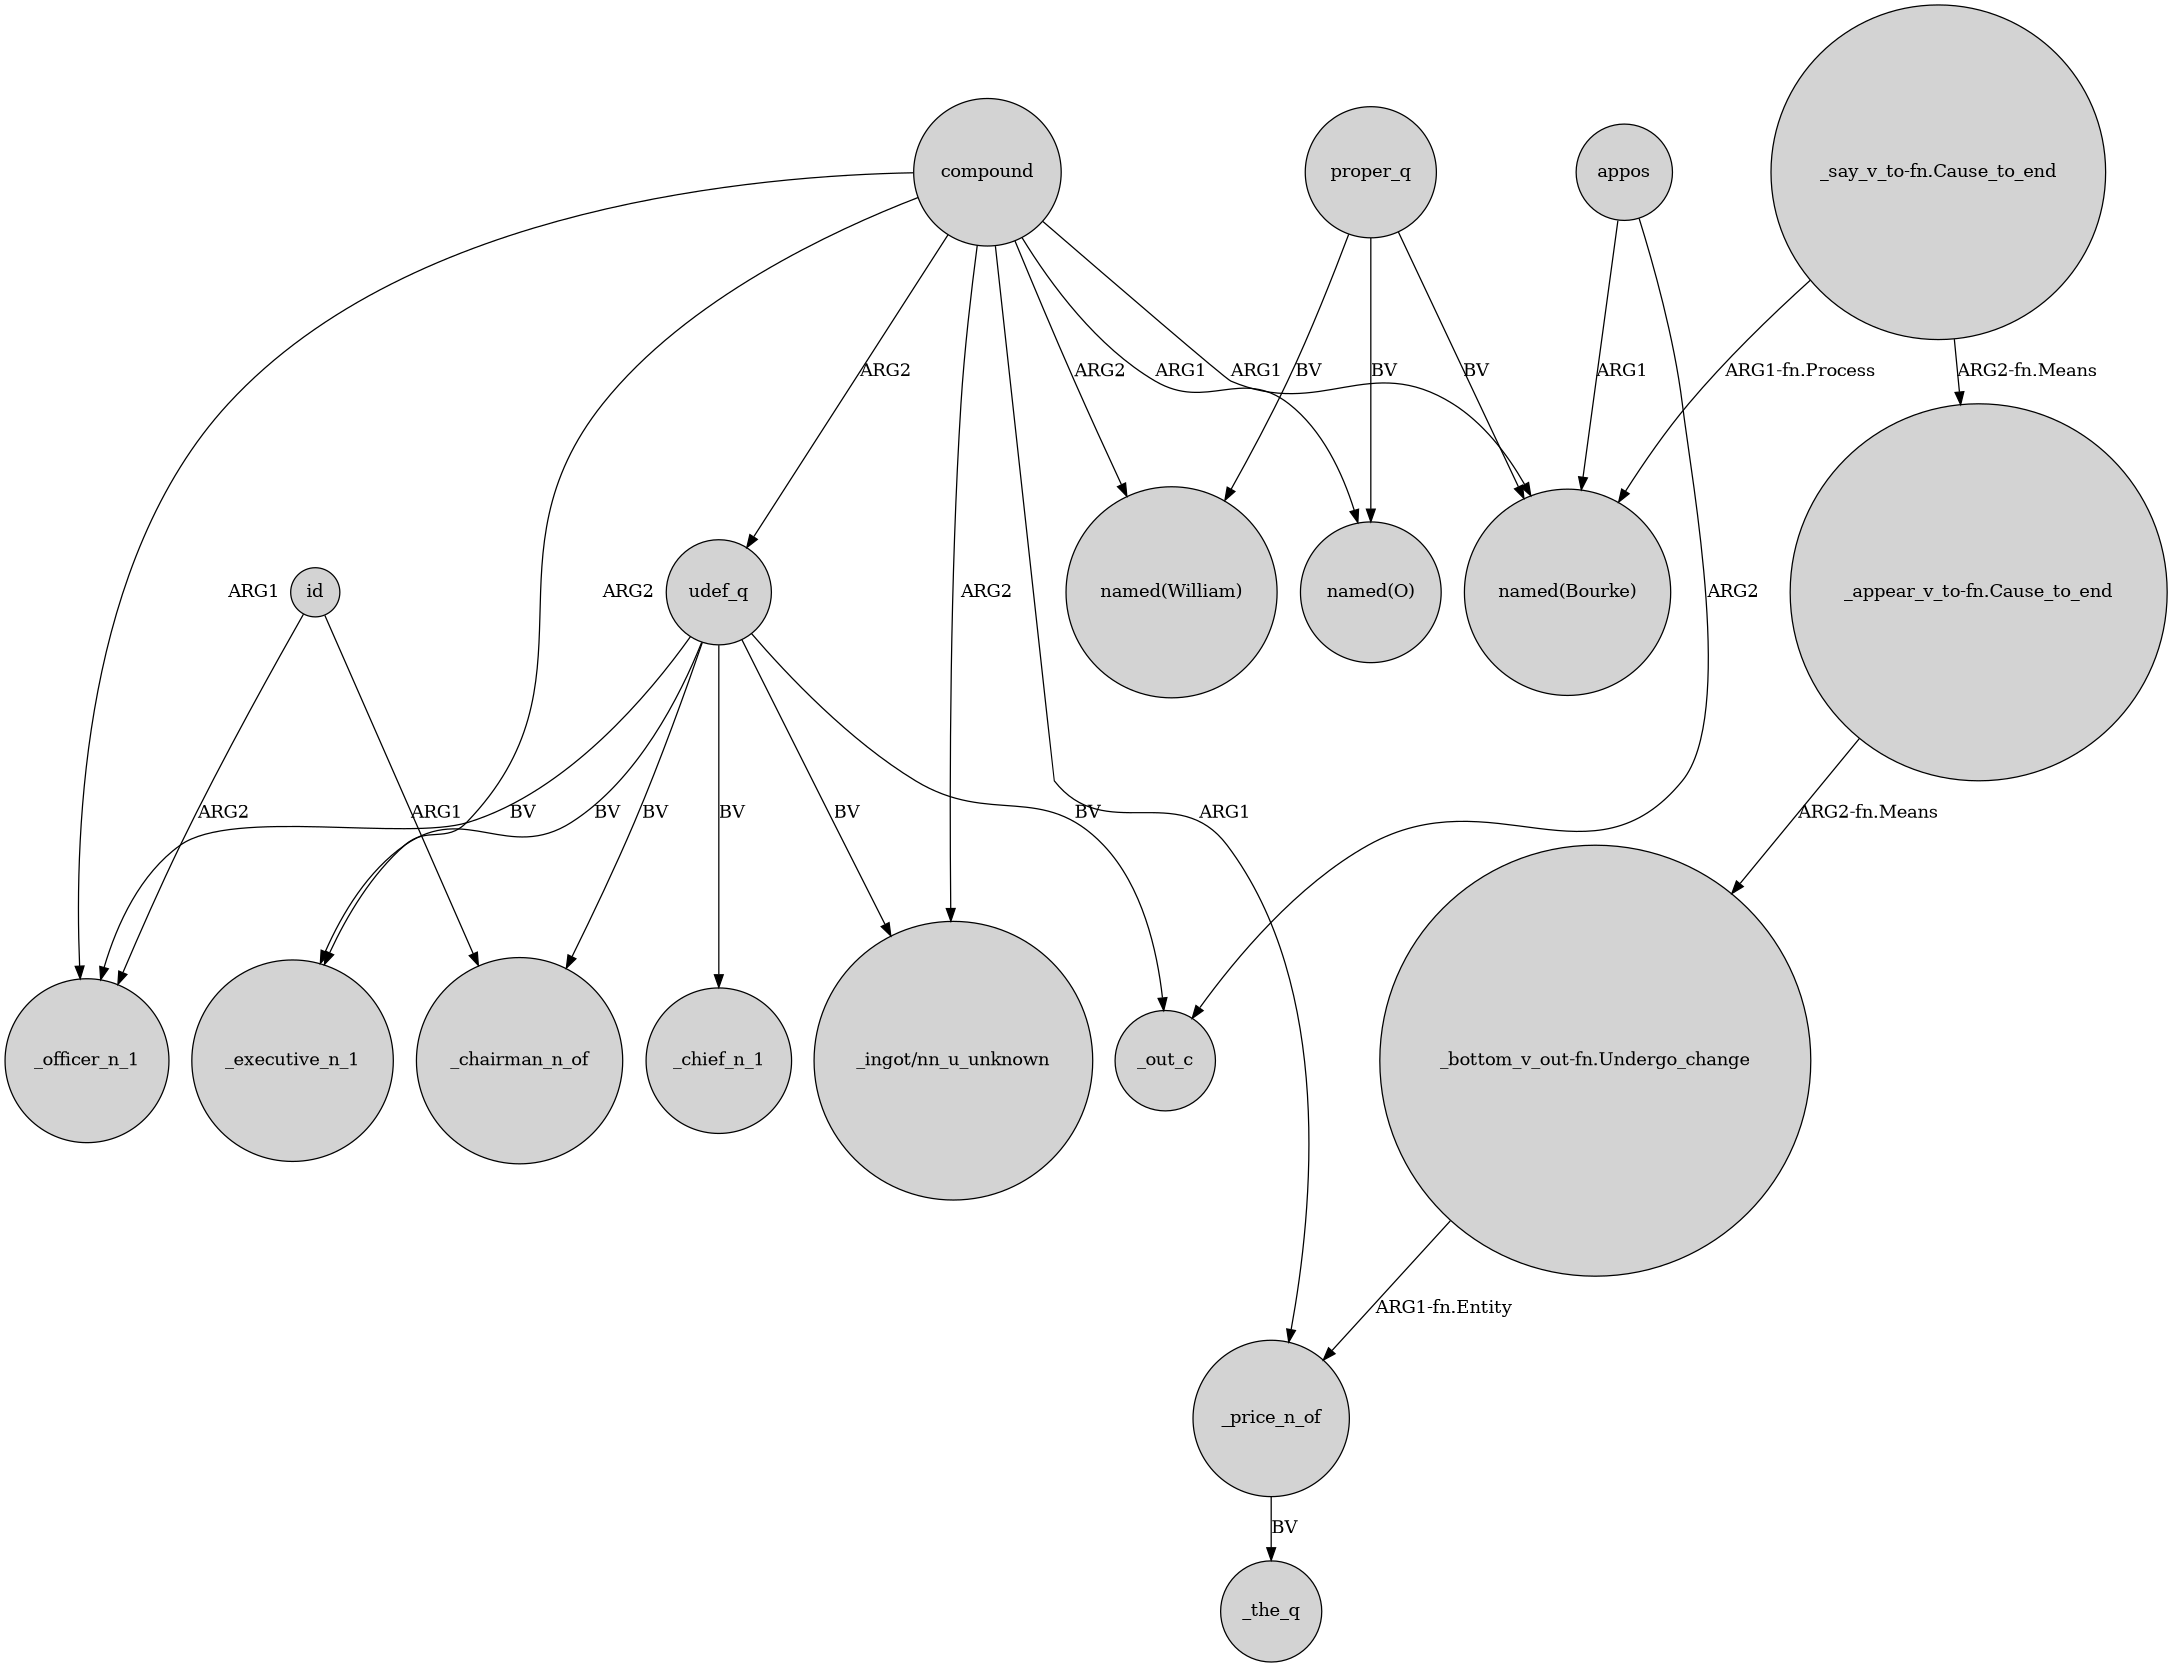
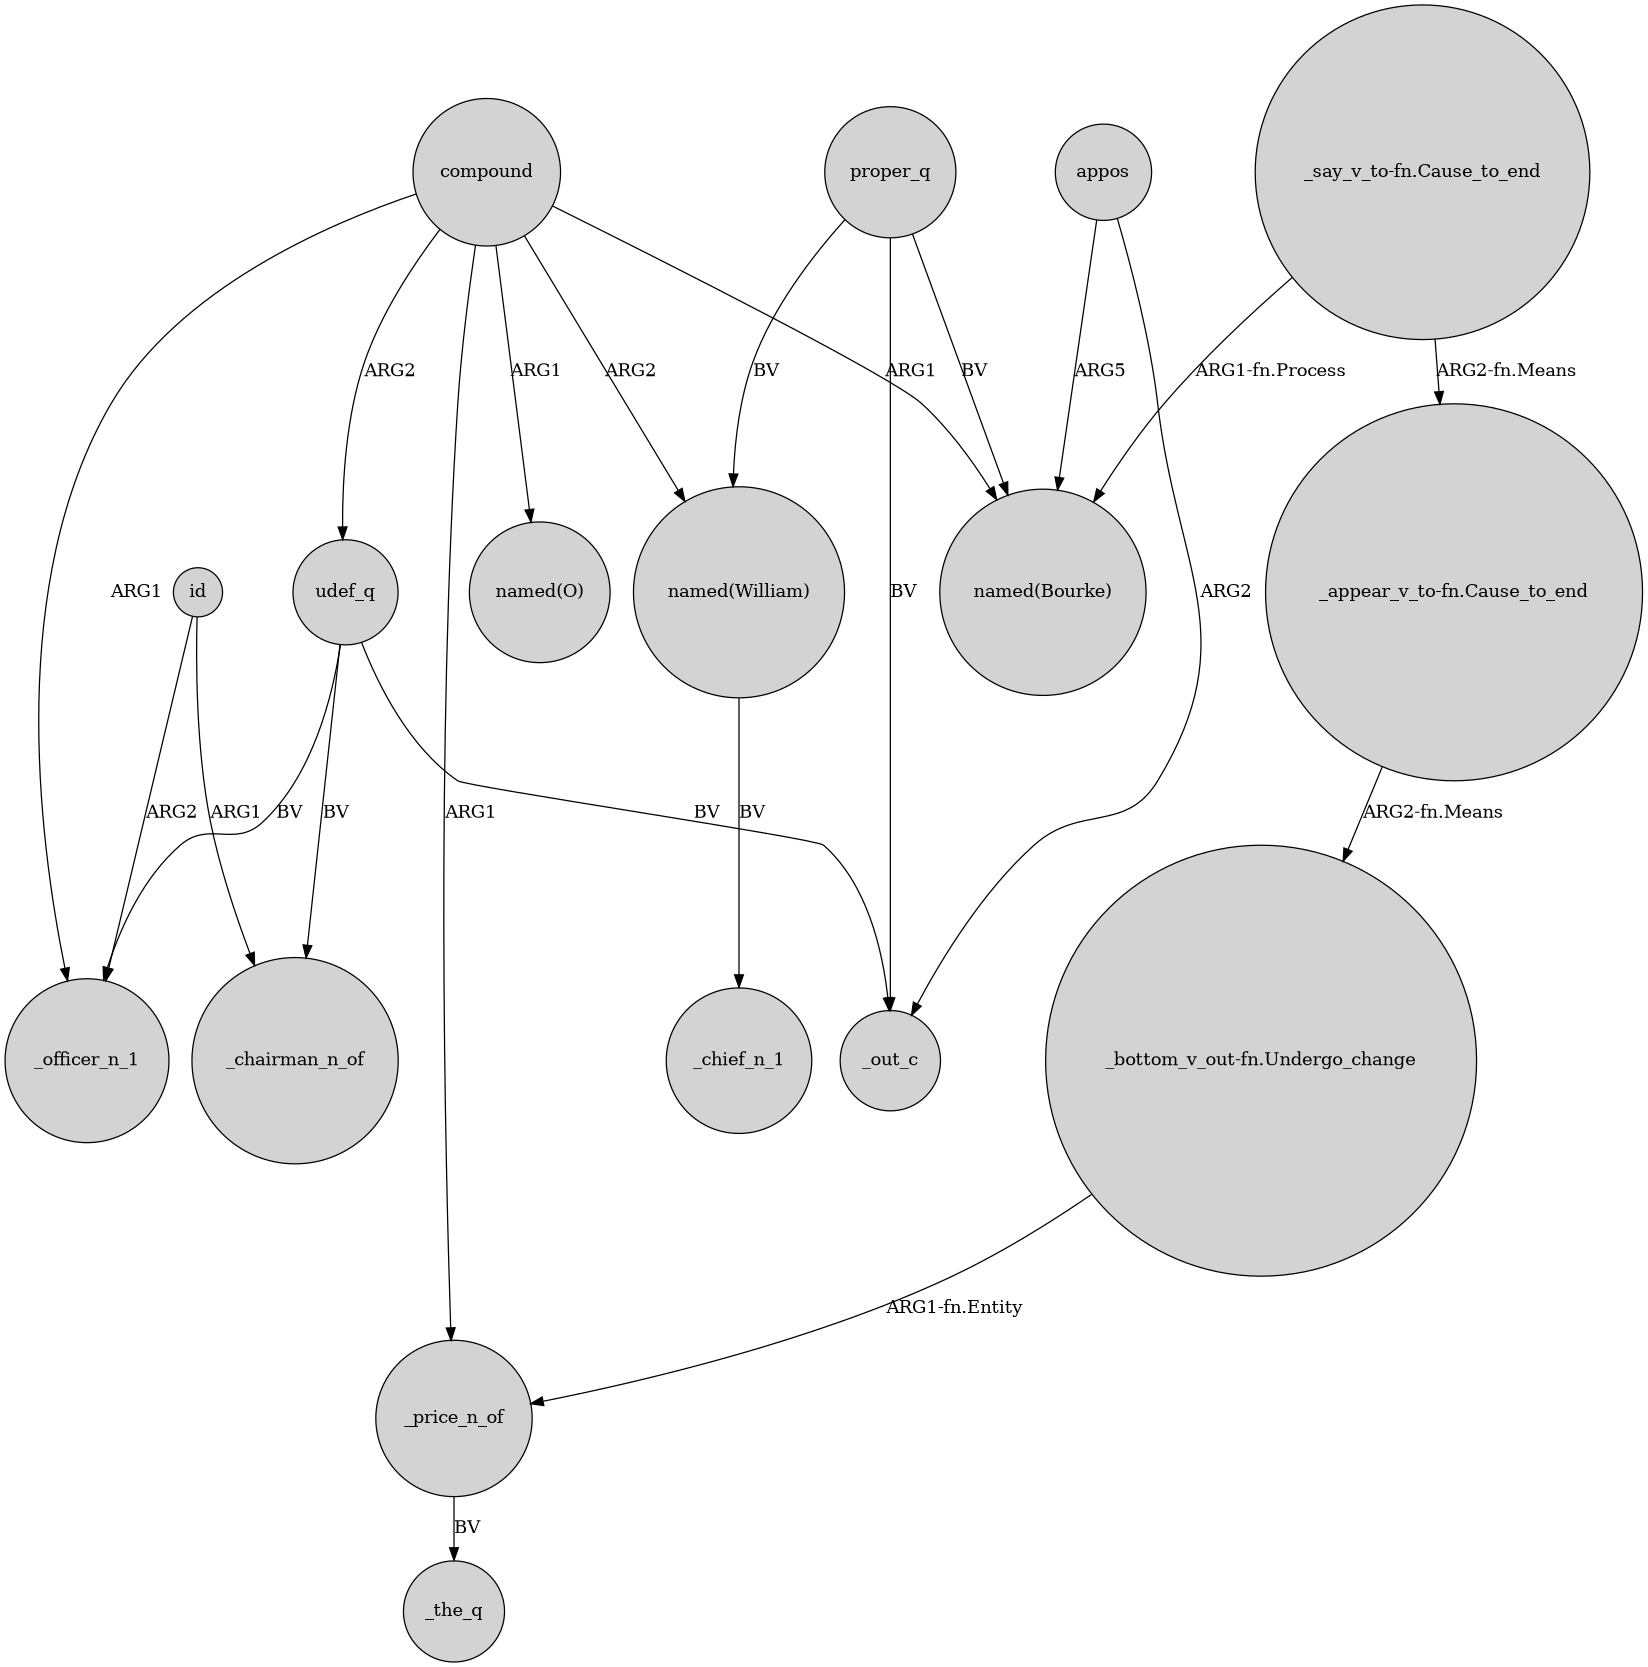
  digraph {
    node [shape=circle style=filled]
    id
    _chairman_n_of
    _officer_n_1
    compound
    "named(Bourke)"
    "named(William)"
    _price_n_of
-   _executive_n_1
    "named(O)"
-   "_ingot/nn_u_unknown"
    udef_q
    _the_q
    appos
    n14 [label=_out_c]
    proper_q
    _chief_n_1
    "_bottom_v_out-fn.Undergo_change"
    "_say_v_to-fn.Cause_to_end"
    "_appear_v_to-fn.Cause_to_end"
    id -> _chairman_n_of [label=ARG1]
    id -> _officer_n_1 [label=ARG2]
    compound -> _officer_n_1 [label=ARG1]
    compound -> "named(Bourke)" [label=ARG1]
    compound -> "named(William)" [label=ARG2]
    compound -> _price_n_of [label=ARG1]
-   compound -> _executive_n_1 [label=ARG2]
    compound -> "named(O)" [label=ARG1]
-   compound -> "_ingot/nn_u_unknown" [label=ARG2]
    compound -> udef_q [label=ARG2]
    _price_n_of -> _the_q [label=BV]
    udef_q -> _chairman_n_of [label=BV]
    udef_q -> _officer_n_1 [label=BV]
-   udef_q -> _executive_n_1 [label=BV]
-   udef_q -> "_ingot/nn_u_unknown" [label=BV]
    udef_q -> n14 [label=BV]
-   udef_q -> _chief_n_1 [label=BV]
-   appos -> "named(Bourke)" [label=ARG1]
+   "named(William)" -> _chief_n_1 [label=BV]
+   appos -> "named(Bourke)" [label=ARG5]
    appos -> n14 [label=ARG2]
    proper_q -> "named(Bourke)" [label=BV]
    proper_q -> "named(William)" [label=BV]
-   proper_q -> "named(O)" [label=BV]
+   proper_q -> n14 [label=BV]
    "_bottom_v_out-fn.Undergo_change" -> _price_n_of [label="ARG1-fn.Entity"]
    "_say_v_to-fn.Cause_to_end" -> "named(Bourke)" [label="ARG1-fn.Process"]
    "_say_v_to-fn.Cause_to_end" -> "_appear_v_to-fn.Cause_to_end" [label="ARG2-fn.Means"]
    "_appear_v_to-fn.Cause_to_end" -> "_bottom_v_out-fn.Undergo_change" [label="ARG2-fn.Means"]
  }
